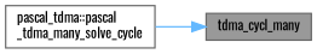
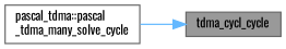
  digraph {
    rankdir=RL
    fontname=Oswald
    node [fontname=Oswald fontsize=10 shape=box style=filled]
-   n1 [color=gray40 fillcolor=grey60 fontcolor=black height=0.2 label=tdma_cycl_many width=0.4]
+   n1 [color=gray40 fillcolor=grey60 fontcolor=black height=0.2 label=tdma_cycl_cycle width=0.4]
    n2 [color=grey40 fillcolor=white height=0.2 label="pascal_tdma::pascal\l_tdma_many_solve_cycle" width=0.4]
    n1 -> n2 [color=steelblue1 dir=back fontname=Oswald fontsize=10 labelfontname=Helvetica labelfontsize=10 style=solid]
  }
